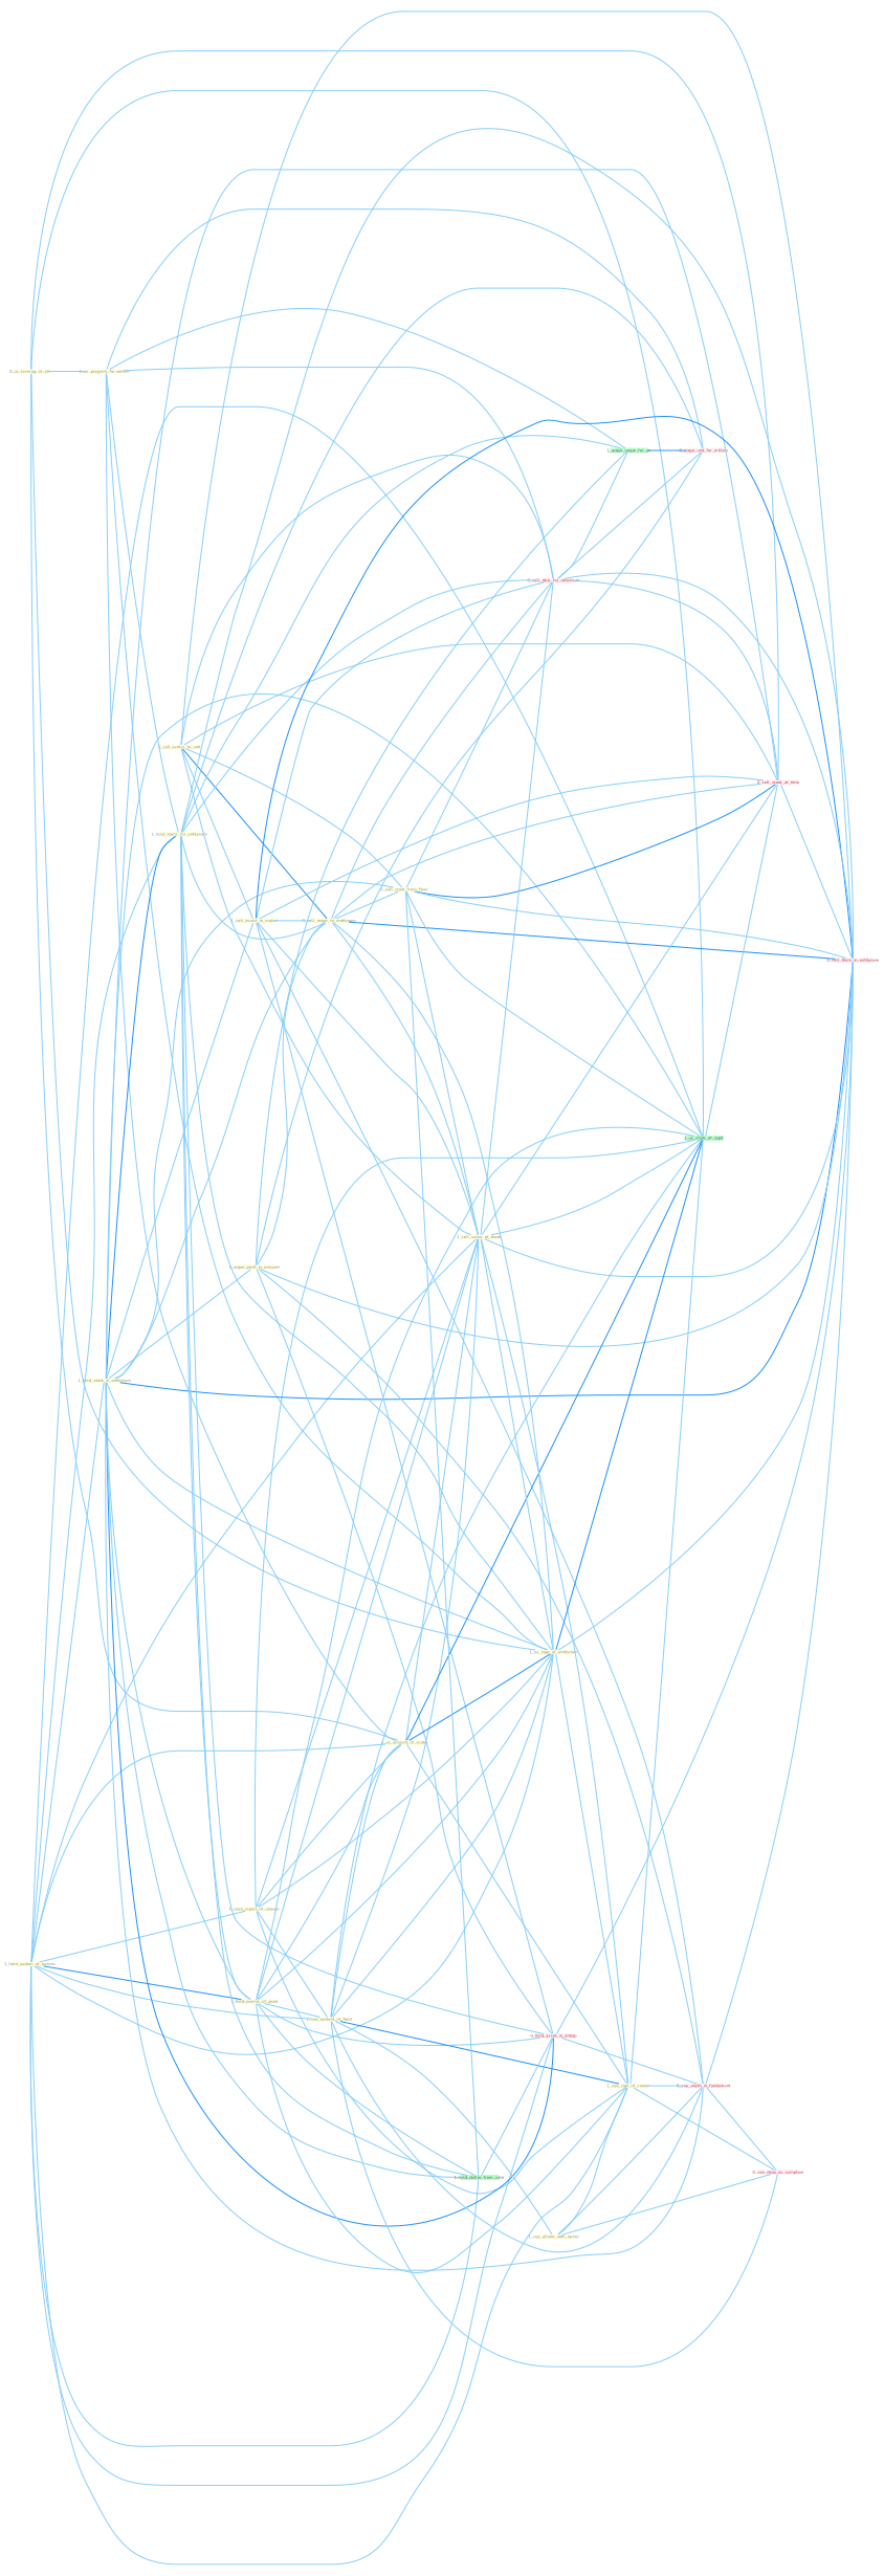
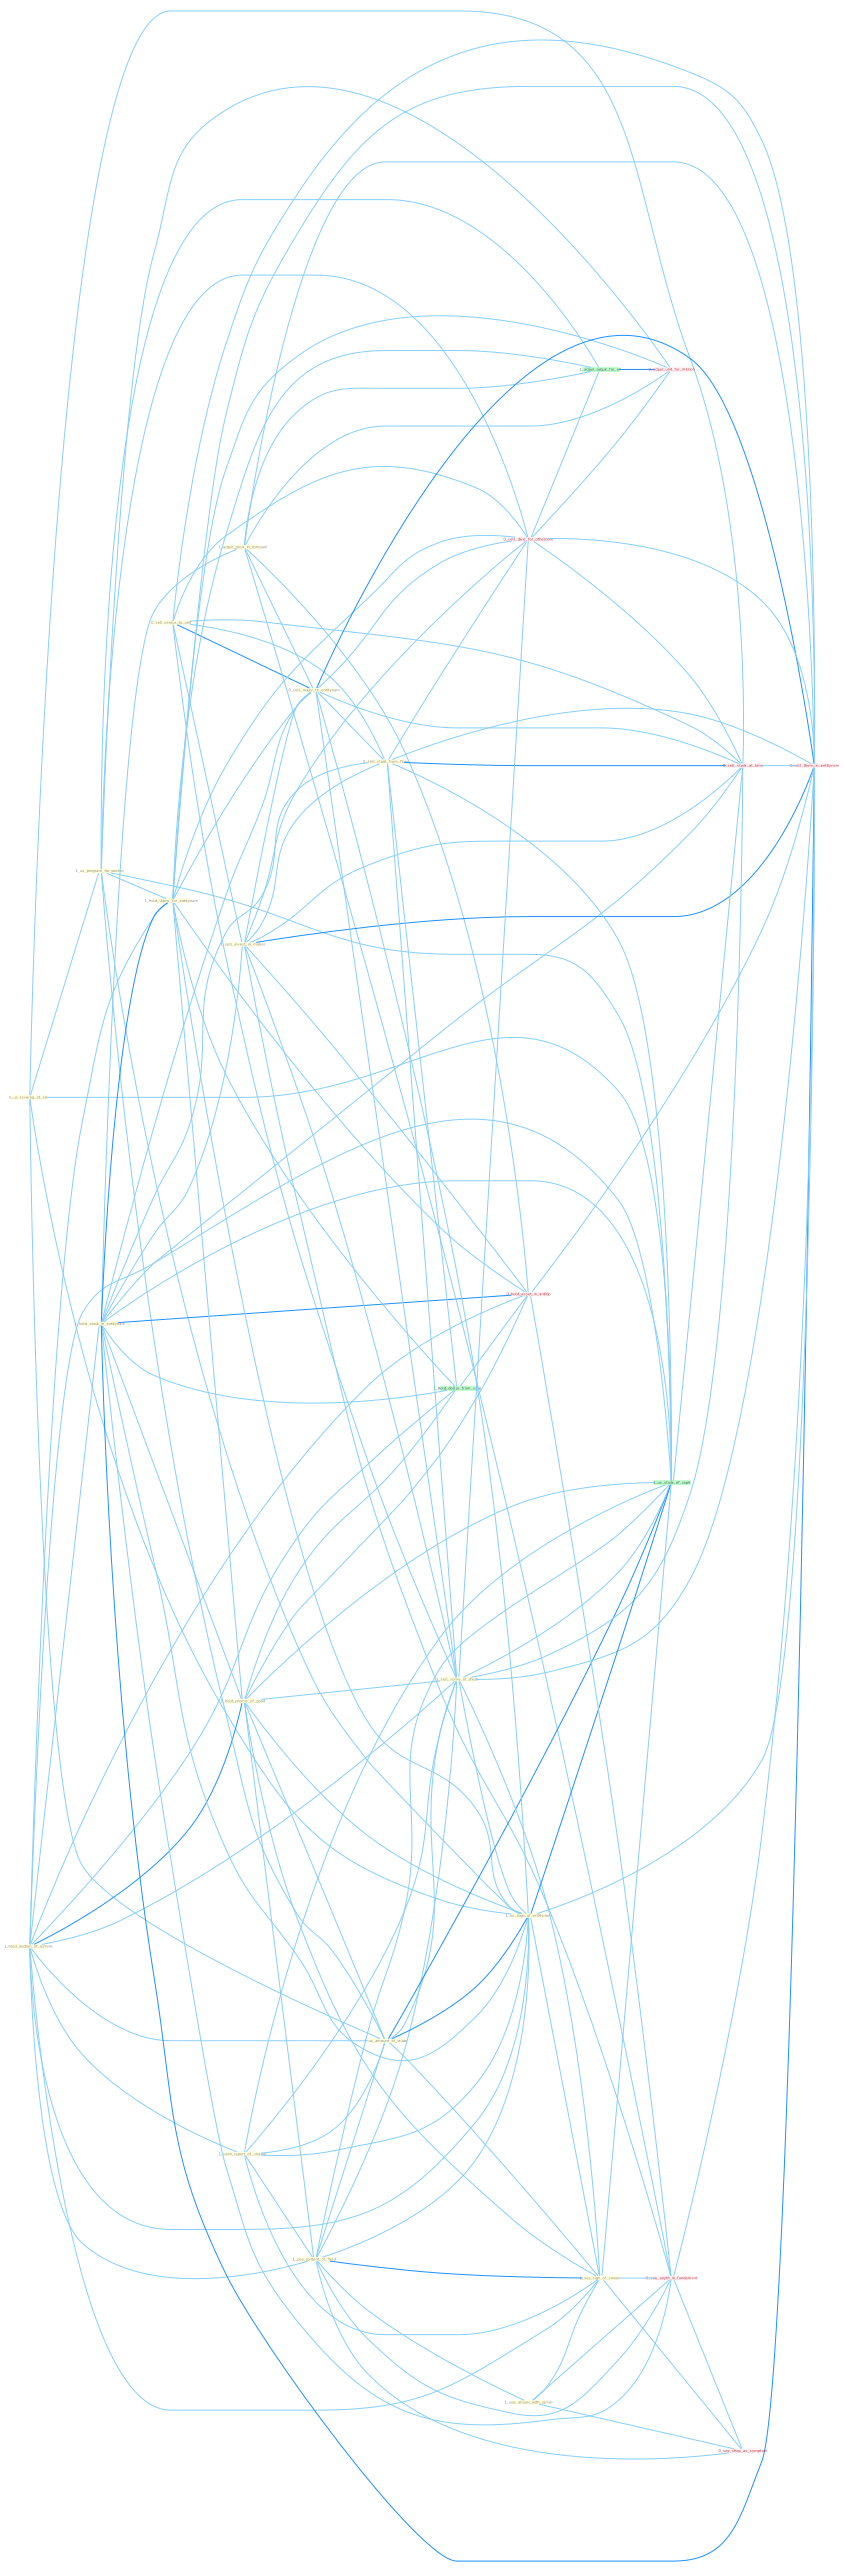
  graph {
    fontname=Nunito
    rankdir=LR
    node [color="#ffffe0" fixedsize=true fontcolor="#8b7d6b" fontname=Nunito fontsize=4 shape=polygon style=filled]
    edge [color="#87cefa" fontname=Nunito w=1]
    "0_us_leverag_at_all " [height=.06 width=.5]
    "1_hold_auction_of_currenc " [height=.06 width=.5]
    "1_seen_report_of_unawar " [height=.06 width=.5]
    "0_sell_ventur_to_unit " [height=.06 width=.5]
    "1_us_program_for_worker " [height=.06 width=.5]
    "1_hold_stock_in_entitynam " [height=.06 width=.5]
    "1_acquir_posit_in_compani " [height=.06 width=.5]
    "1_hold_licens_for_entitynam " [height=.06 width=.5]
    "1_hold_promis_of_good " [height=.06 width=.5]
    "1_see_content_of_field " [height=.06 width=.5]
    "1_sell_invest_in_maker " [height=.06 width=.5]
    "1_us_amount_of_crude " [height=.06 width=.5]
    "0_sell_major_to_entitynam " [height=.06 width=.5]
    "0_sell_stock_from_floor " [height=.06 width=.5]
    "1_sell_some_of_check " [height=.06 width=.5]
    "1_see_allianc_with_carrier " [height=.06 width=.5]
    "1_us_logo_of_entitynam " [height=.06 width=.5]
    "1_see_sign_of_swoon " [height=.06 width=.5]
    "0_sell_divis_for_othernum " [color="#fff0f5" fontcolor="#b22222" height=.06 width=.5]
    "0_hold_asset_in_anticip " [color="#fff0f5" fontcolor="#b22222" height=.06 width=.5]
    "0_sell_stock_at_time " [color="#fff0f5" fontcolor="#b22222" height=.06 width=.5]
    "0_see_anyth_in_fundament " [color="#fff0f5" fontcolor="#b22222" height=.06 width=.5]
    "0_acquir_unit_for_million " [color="#fff0f5" fontcolor="#b22222" height=.06 width=.5]
    "0_see_shop_as_symptom " [color="#fff0f5" fontcolor="#b22222" height=.06 width=.5]
    "0_sell_them_in_entitynam " [color="#fff0f5" fontcolor="#b22222" height=.06 width=.5]
    "1_us_stock_of_capit " [color="#BDFCC9" fontcolor="#2f4f4f" height=.06 width=.5]
    "1_hold_dollar_from_sale " [color="#BDFCC9" fontcolor="#2f4f4f" height=.06 width=.5]
    n28 [color="#BDFCC9" fontcolor="#2f4f4f" height=.06 label="1_acquir_acquir_for_an" width=.5]
    subgraph sub_1 {
      "0_us_leverag_at_all "
      "1_hold_auction_of_currenc "
      "1_seen_report_of_unawar "
      "0_sell_ventur_to_unit "
      "1_us_program_for_worker "
      "1_hold_stock_in_entitynam "
      "1_acquir_posit_in_compani "
      "1_hold_licens_for_entitynam "
      "1_hold_promis_of_good "
      "1_see_content_of_field "
      "1_sell_invest_in_maker "
      "1_us_amount_of_crude "
      "0_sell_major_to_entitynam "
      "0_sell_stock_from_floor "
      "1_sell_some_of_check "
      "1_see_allianc_with_carrier "
      "1_us_logo_of_entitynam "
      "1_see_sign_of_swoon "
    }
    subgraph sub_2 {
      "0_sell_divis_for_othernum "
      "0_hold_asset_in_anticip "
      "0_sell_stock_at_time "
      "0_see_anyth_in_fundament "
      "0_acquir_unit_for_million "
      "0_see_shop_as_symptom "
      "0_sell_them_in_entitynam "
    }
    "0_us_leverag_at_all " -- "1_us_program_for_worker "
    "0_us_leverag_at_all " -- "1_us_amount_of_crude "
    "0_us_leverag_at_all " -- "1_us_logo_of_entitynam "
    "0_us_leverag_at_all " -- "0_sell_stock_at_time "
    "0_us_leverag_at_all " -- "1_us_stock_of_capit "
    "1_hold_auction_of_currenc " -- "1_seen_report_of_unawar "
    "1_hold_auction_of_currenc " -- "1_hold_stock_in_entitynam "
    "1_hold_auction_of_currenc " -- "1_hold_licens_for_entitynam "
    "1_hold_auction_of_currenc " -- "1_hold_promis_of_good " [color="#1e90ff" w=2]
    "1_hold_auction_of_currenc " -- "1_see_content_of_field "
    "1_hold_auction_of_currenc " -- "1_us_amount_of_crude "
    "1_hold_auction_of_currenc " -- "1_sell_some_of_check "
    "1_hold_auction_of_currenc " -- "1_us_logo_of_entitynam "
    "1_hold_auction_of_currenc " -- "1_see_sign_of_swoon "
    "1_hold_auction_of_currenc " -- "0_hold_asset_in_anticip "
    "1_hold_auction_of_currenc " -- "1_us_stock_of_capit "
    "1_hold_auction_of_currenc " -- "1_hold_dollar_from_sale "
    "1_seen_report_of_unawar " -- "1_see_content_of_field "
    "1_seen_report_of_unawar " -- "1_us_amount_of_crude "
    "1_seen_report_of_unawar " -- "1_sell_some_of_check "
    "1_seen_report_of_unawar " -- "1_us_logo_of_entitynam "
    "1_seen_report_of_unawar " -- "1_see_sign_of_swoon "
    "1_seen_report_of_unawar " -- "1_us_stock_of_capit "
    "0_sell_ventur_to_unit " -- "1_sell_invest_in_maker "
    "0_sell_ventur_to_unit " -- "0_sell_major_to_entitynam " [color="#1e90ff" w=2]
    "0_sell_ventur_to_unit " -- "0_sell_stock_from_floor "
    "0_sell_ventur_to_unit " -- "1_sell_some_of_check "
    "0_sell_ventur_to_unit " -- "0_sell_divis_for_othernum "
    "0_sell_ventur_to_unit " -- "0_sell_stock_at_time "
    "0_sell_ventur_to_unit " -- "0_sell_them_in_entitynam "
    "1_us_program_for_worker " -- "1_hold_licens_for_entitynam "
    "1_us_program_for_worker " -- "1_us_amount_of_crude "
    "1_us_program_for_worker " -- "1_us_logo_of_entitynam "
    "1_us_program_for_worker " -- "0_sell_divis_for_othernum "
    "1_us_program_for_worker " -- "0_acquir_unit_for_million "
+   "1_us_program_for_worker " -- "1_us_stock_of_capit "
    "1_us_program_for_worker " -- n28
    "1_hold_stock_in_entitynam " -- "1_acquir_posit_in_compani "
    "1_hold_stock_in_entitynam " -- "1_hold_licens_for_entitynam " [color="#1e90ff" w=2]
    "1_hold_stock_in_entitynam " -- "1_hold_promis_of_good "
    "1_hold_stock_in_entitynam " -- "1_sell_invest_in_maker "
    "1_hold_stock_in_entitynam " -- "0_sell_major_to_entitynam "
    "1_hold_stock_in_entitynam " -- "0_sell_stock_from_floor "
    "1_hold_stock_in_entitynam " -- "1_us_logo_of_entitynam "
    "1_hold_stock_in_entitynam " -- "0_hold_asset_in_anticip " [color="#1e90ff" w=2]
    "1_hold_stock_in_entitynam " -- "0_sell_stock_at_time "
    "1_hold_stock_in_entitynam " -- "0_see_anyth_in_fundament "
    "1_hold_stock_in_entitynam " -- "0_sell_them_in_entitynam " [color="#1e90ff" w=2]
    "1_hold_stock_in_entitynam " -- "1_us_stock_of_capit "
    "1_hold_stock_in_entitynam " -- "1_hold_dollar_from_sale "
    "1_acquir_posit_in_compani " -- "0_sell_major_to_entitynam "
    "1_acquir_posit_in_compani " -- "0_hold_asset_in_anticip "
    "1_acquir_posit_in_compani " -- "0_see_anyth_in_fundament "
    "1_acquir_posit_in_compani " -- "0_acquir_unit_for_million "
    "1_acquir_posit_in_compani " -- "0_sell_them_in_entitynam "
    "1_acquir_posit_in_compani " -- n28
    "1_hold_licens_for_entitynam " -- "1_hold_promis_of_good "
    "1_hold_licens_for_entitynam " -- "0_sell_major_to_entitynam "
    "1_hold_licens_for_entitynam " -- "1_us_logo_of_entitynam "
    "1_hold_licens_for_entitynam " -- "0_sell_divis_for_othernum "
    "1_hold_licens_for_entitynam " -- "0_hold_asset_in_anticip "
    "1_hold_licens_for_entitynam " -- "0_acquir_unit_for_million "
    "1_hold_licens_for_entitynam " -- "0_sell_them_in_entitynam "
    "1_hold_licens_for_entitynam " -- "1_hold_dollar_from_sale "
    "1_hold_licens_for_entitynam " -- n28
    "1_hold_promis_of_good " -- "1_see_content_of_field "
    "1_hold_promis_of_good " -- "1_us_amount_of_crude "
    "1_hold_promis_of_good " -- "1_sell_some_of_check "
    "1_hold_promis_of_good " -- "1_us_logo_of_entitynam "
    "1_hold_promis_of_good " -- "1_see_sign_of_swoon "
    "1_hold_promis_of_good " -- "0_hold_asset_in_anticip "
    "1_hold_promis_of_good " -- "1_us_stock_of_capit "
    "1_hold_promis_of_good " -- "1_hold_dollar_from_sale "
    "1_see_content_of_field " -- "1_us_amount_of_crude "
    "1_see_content_of_field " -- "1_sell_some_of_check "
    "1_see_content_of_field " -- "1_see_allianc_with_carrier "
    "1_see_content_of_field " -- "1_us_logo_of_entitynam "
    "1_see_content_of_field " -- "1_see_sign_of_swoon " [color="#1e90ff" w=2]
    "1_see_content_of_field " -- "0_see_anyth_in_fundament "
    "1_see_content_of_field " -- "0_see_shop_as_symptom "
    "1_see_content_of_field " -- "1_us_stock_of_capit "
    "1_sell_invest_in_maker " -- "0_sell_major_to_entitynam "
+   "1_sell_invest_in_maker " -- "0_sell_stock_from_floor "
    "1_sell_invest_in_maker " -- "1_sell_some_of_check "
    "1_sell_invest_in_maker " -- "0_sell_divis_for_othernum "
    "1_sell_invest_in_maker " -- "0_hold_asset_in_anticip "
    "1_sell_invest_in_maker " -- "0_sell_stock_at_time "
    "1_sell_invest_in_maker " -- "0_see_anyth_in_fundament "
    "1_sell_invest_in_maker " -- "0_sell_them_in_entitynam " [color="#1e90ff" w=2]
    "1_us_amount_of_crude " -- "1_sell_some_of_check "
    "1_us_amount_of_crude " -- "1_us_logo_of_entitynam " [color="#1e90ff" w=2]
    "1_us_amount_of_crude " -- "1_see_sign_of_swoon "
    "1_us_amount_of_crude " -- "1_us_stock_of_capit " [color="#1e90ff" w=2]
    "0_sell_major_to_entitynam " -- "0_sell_stock_from_floor "
    "0_sell_major_to_entitynam " -- "1_sell_some_of_check "
    "0_sell_major_to_entitynam " -- "1_us_logo_of_entitynam "
    "0_sell_major_to_entitynam " -- "0_sell_divis_for_othernum "
    "0_sell_major_to_entitynam " -- "0_sell_stock_at_time "
    "0_sell_major_to_entitynam " -- "0_sell_them_in_entitynam " [color="#1e90ff" w=2]
    "0_sell_stock_from_floor " -- "1_sell_some_of_check "
    "0_sell_stock_from_floor " -- "0_sell_divis_for_othernum "
    "0_sell_stock_from_floor " -- "0_sell_stock_at_time " [color="#1e90ff" w=2]
    "0_sell_stock_from_floor " -- "0_sell_them_in_entitynam "
    "0_sell_stock_from_floor " -- "1_us_stock_of_capit "
    "0_sell_stock_from_floor " -- "1_hold_dollar_from_sale "
    "1_sell_some_of_check " -- "1_us_logo_of_entitynam "
    "1_sell_some_of_check " -- "1_see_sign_of_swoon "
    "1_sell_some_of_check " -- "0_sell_divis_for_othernum "
    "1_sell_some_of_check " -- "0_sell_stock_at_time "
    "1_sell_some_of_check " -- "0_sell_them_in_entitynam "
    "1_sell_some_of_check " -- "1_us_stock_of_capit "
    "1_see_allianc_with_carrier " -- "1_see_sign_of_swoon "
    "1_see_allianc_with_carrier " -- "0_see_anyth_in_fundament "
    "1_see_allianc_with_carrier " -- "0_see_shop_as_symptom "
    "1_us_logo_of_entitynam " -- "1_see_sign_of_swoon "
    "1_us_logo_of_entitynam " -- "0_sell_them_in_entitynam "
    "1_us_logo_of_entitynam " -- "1_us_stock_of_capit " [color="#1e90ff" w=2]
    "1_see_sign_of_swoon " -- "0_see_anyth_in_fundament "
    "1_see_sign_of_swoon " -- "0_see_shop_as_symptom "
    "1_see_sign_of_swoon " -- "1_us_stock_of_capit "
    "0_sell_divis_for_othernum " -- "0_sell_stock_at_time "
    "0_sell_divis_for_othernum " -- "0_acquir_unit_for_million "
    "0_sell_divis_for_othernum " -- "0_sell_them_in_entitynam "
    "0_sell_divis_for_othernum " -- n28
    "0_hold_asset_in_anticip " -- "0_see_anyth_in_fundament "
    "0_hold_asset_in_anticip " -- "0_sell_them_in_entitynam "
    "0_sell_stock_at_time " -- "0_sell_them_in_entitynam "
    "0_see_anyth_in_fundament " -- "0_see_shop_as_symptom "
    "0_see_anyth_in_fundament " -- "0_sell_them_in_entitynam "
    "1_us_stock_of_capit " -- "0_sell_stock_at_time "
    "1_hold_dollar_from_sale " -- "0_hold_asset_in_anticip "
    n28 -- "0_acquir_unit_for_million " [color="#1e90ff" w=2]
  }
